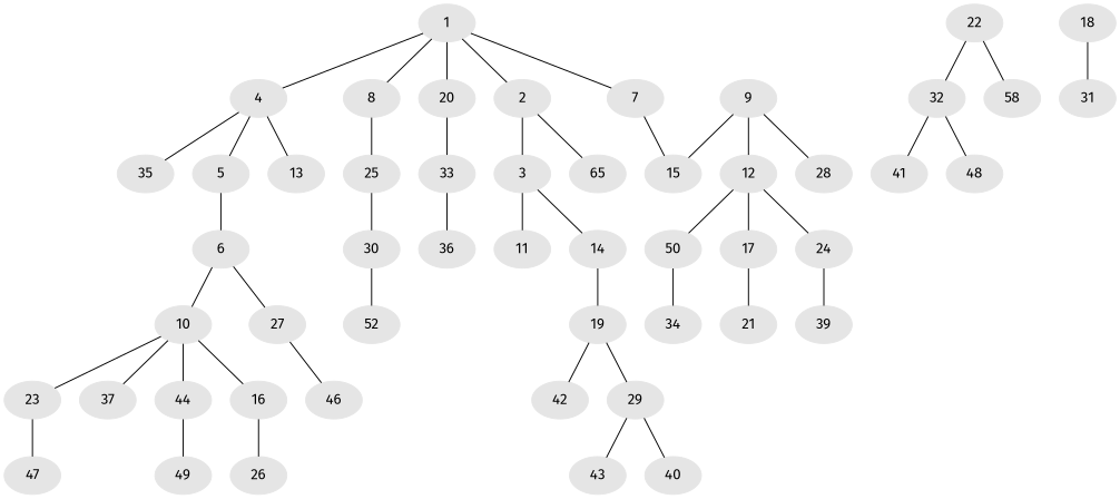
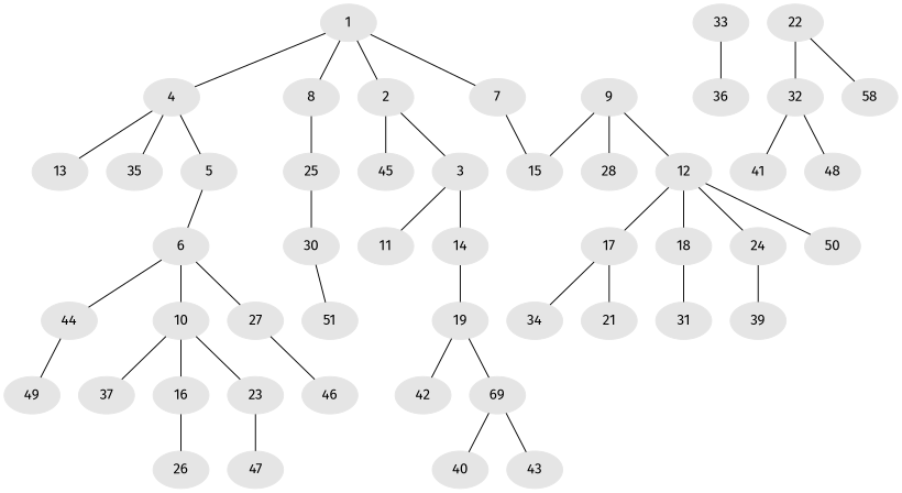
  graph {
    fontname="Fira Sans"
    node [color=gray90 fontname="Fira Sans" style=filled]
    edge [fontname="Fira Sans"]
    1
    2
    4
    7
    8
-   20
    3
-   45 [label=65]
+   45
    5
    13
    35
    15
    25
    33
    11
    14
    19
    22
    32
    n20 [label=58]
    6
    10
    27
    16
    23
    37
    44
    46
    9
    12
    28
    30
    17
    18
    24
    50
    26
    47
    49
    21
    34
    31
    39
-   29
+   29 [label=69]
    42
    40
    43
    36
    41
    48
-   51 [label=52]
+   51
    1 -- 2
    1 -- 4
    1 -- 7
    1 -- 8
-   1 -- 20
    2 -- 3
    2 -- 45
    4 -- 5
    4 -- 13
    4 -- 35
    7 -- 15
    8 -- 25
-   20 -- 33
    3 -- 11
    3 -- 14
    5 -- 6
    25 -- 30
    33 -- 36
    14 -- 19
    19 -- 29
    19 -- 42
    22 -- 32
    22 -- n20
    32 -- 41
    32 -- 48
    6 -- 10
    6 -- 27
    10 -- 16
    10 -- 23
    10 -- 37
-   10 -- 44
+   6 -- 44
    27 -- 46
    16 -- 26
    23 -- 47
    44 -- 49
    9 -- 15
    9 -- 12
    9 -- 28
    12 -- 17
+   12 -- 18
    12 -- 24
    12 -- 50
    30 -- 51
    17 -- 21
-   50 -- 34
+   17 -- 34
    18 -- 31
    24 -- 39
    29 -- 40
    29 -- 43
  }
